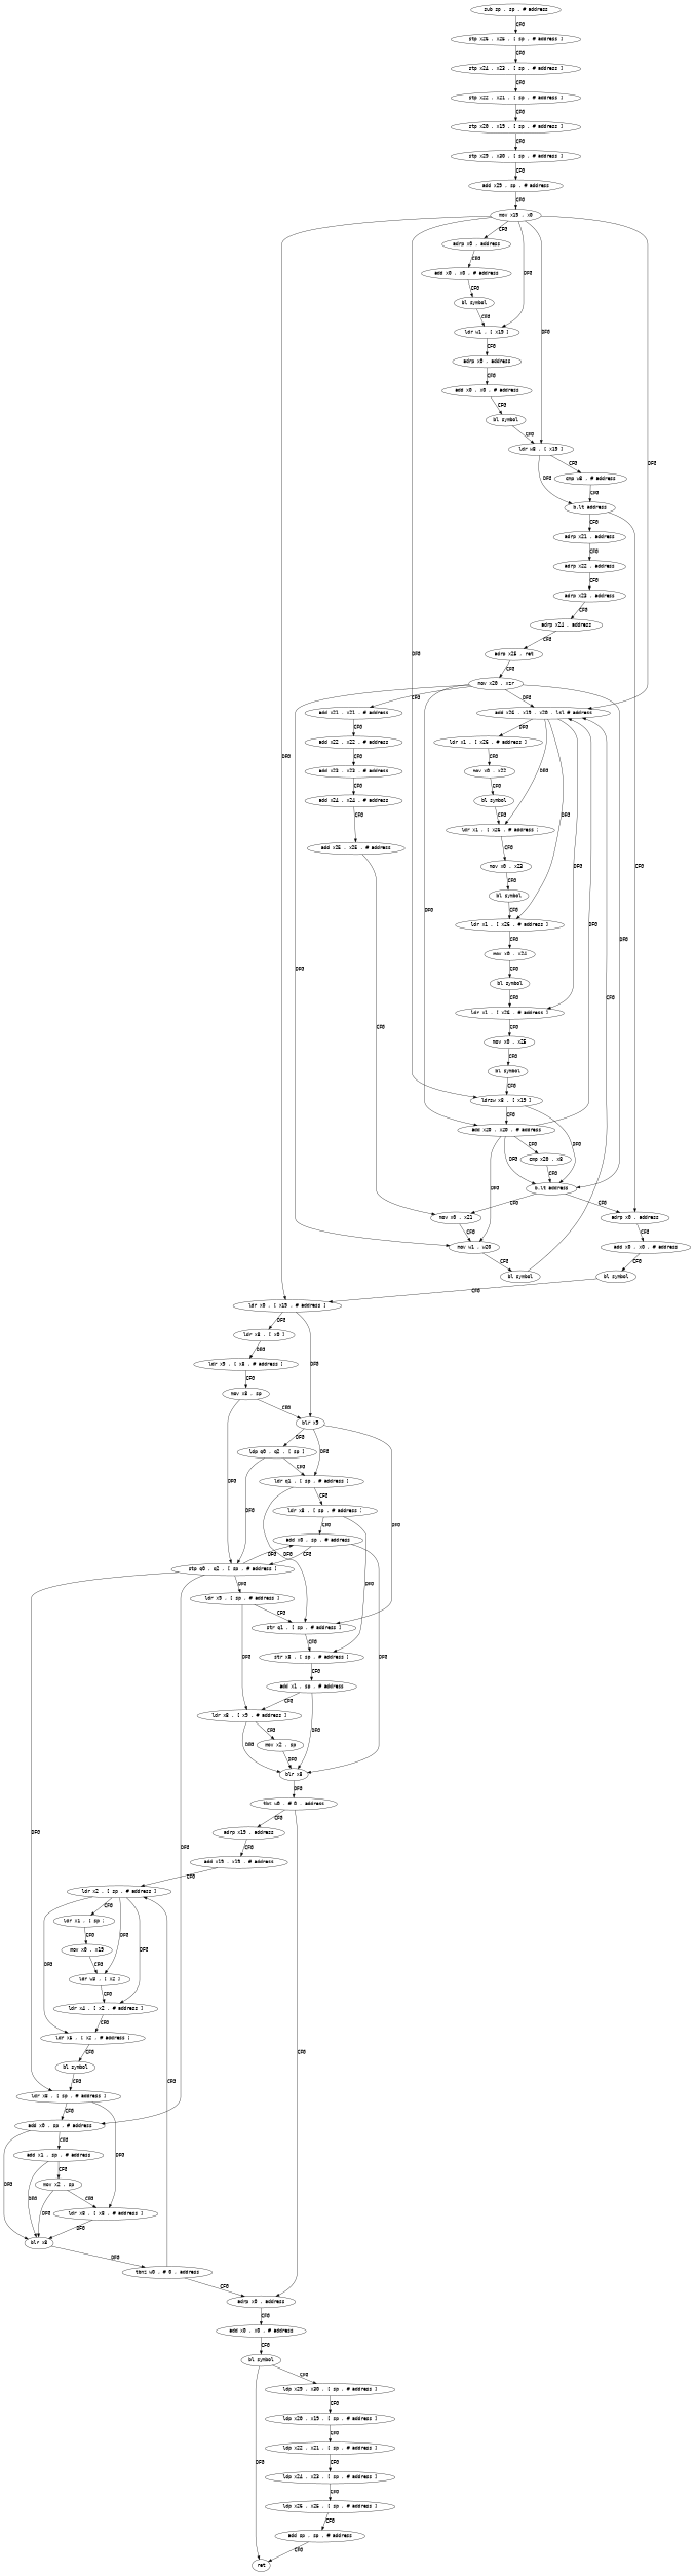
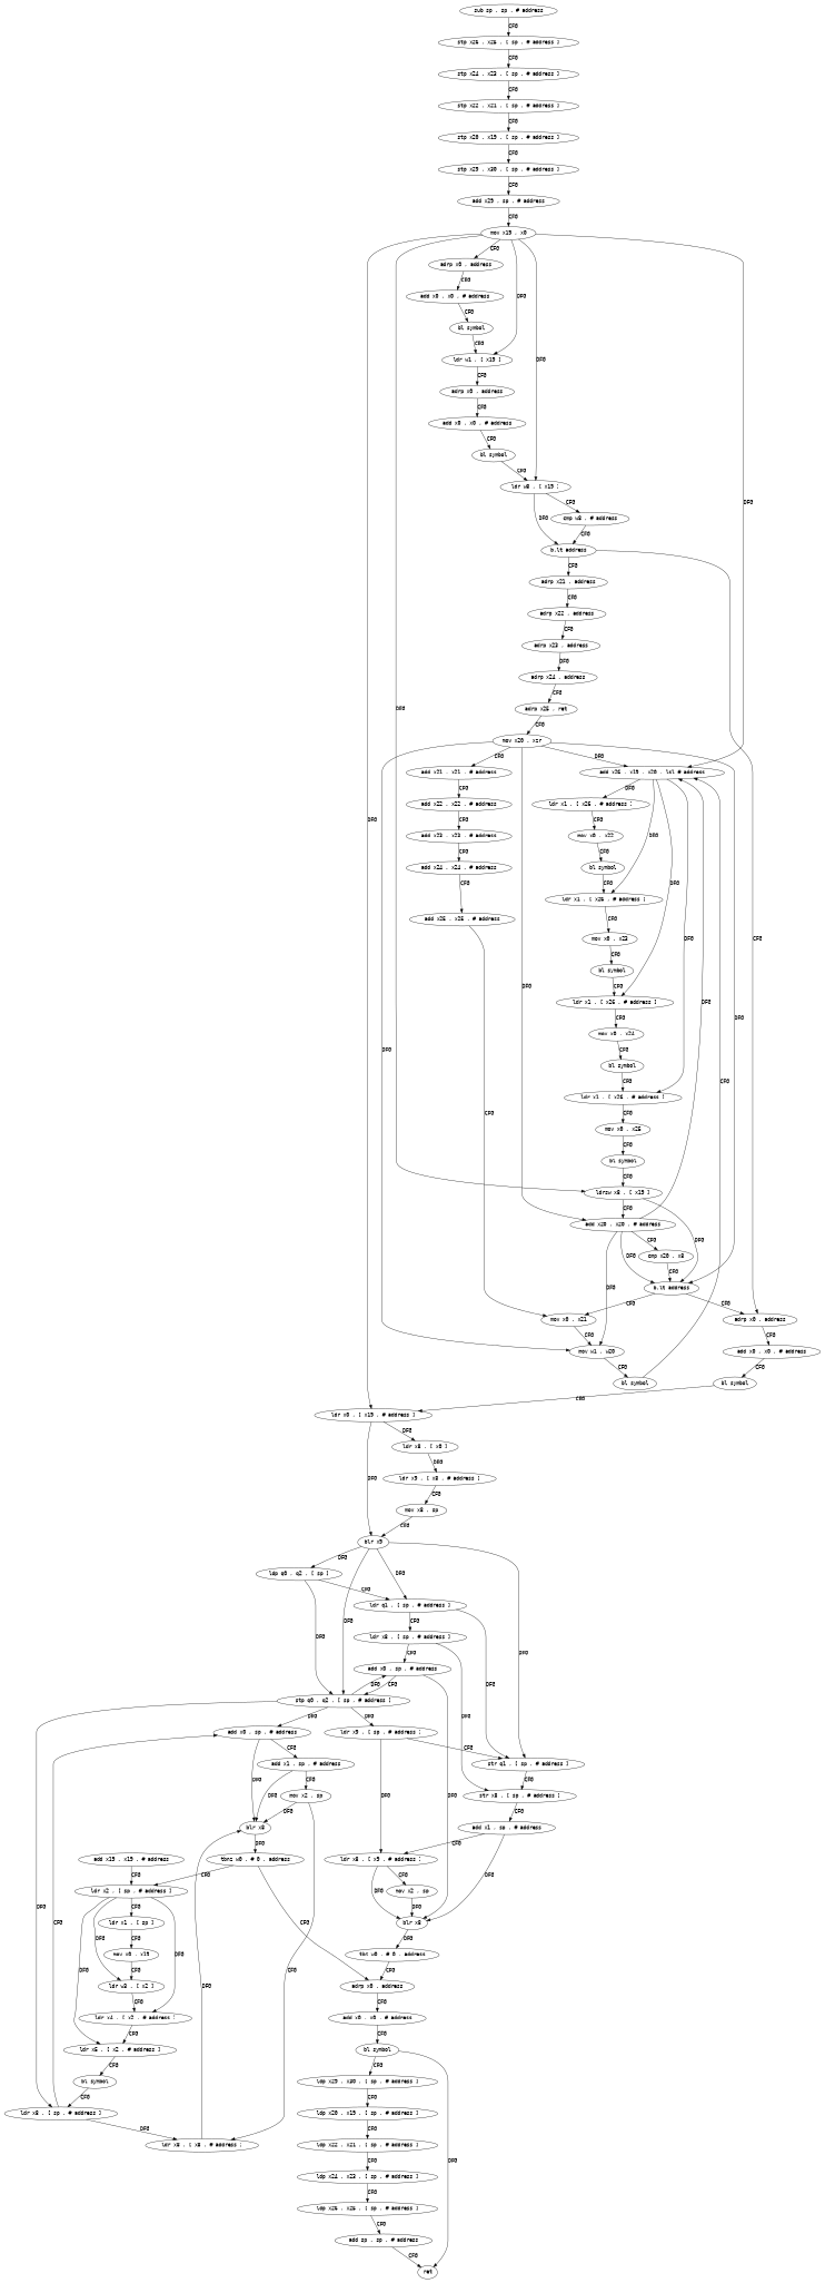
  digraph {
    fontname="DejaVu Sans Mono"
    node [fontname="DejaVu Sans Mono"]
    edge [fontname="DejaVu Sans Mono"]
    n1 [label="sub sp , sp , # address"]
    n2 [label="stp x26 , x25 , [ sp , # address ]"]
    n3 [label="stp x24 , x23 , [ sp , # address ]"]
    n4 [label="stp x22 , x21 , [ sp , # address ]"]
    n5 [label="stp x20 , x19 , [ sp , # address ]"]
    n6 [label="stp x29 , x30 , [ sp , # address ]"]
    n7 [label="add x29 , sp , # address"]
    n8 [label="mov x19 , x0"]
    n9 [label="adrp x0 , address"]
    n10 [label="ldr w1 , [ x19 ]"]
    n11 [label="ldr w8 , [ x19 ]"]
    n12 [label="ldr x0 , [ x19 , # address ]"]
    n13 [label="add x26 , x19 , x20 , lsl # address"]
    n14 [label="ldrsw x8 , [ x19 ]"]
    n15 [label="add x0 , x0 , # address"]
    n16 [label="adrp x0 , address"]
    n17 [label="cmp w8 , # address"]
    n18 [label="b.lt address"]
    n19 [label="ldr x8 , [ x0 ]"]
    n20 [label="blr x9"]
    n21 [label="ldr x1 , [ x26 , # address ]"]
    n22 [label="ldr x1 , [ x26 , # address ]"]
    n23 [label="ldr x1 , [ x26 , # address ]"]
    n24 [label="ldr x1 , [ x26 , # address ]"]
    n25 [label="add x20 , x20 , # address"]
    n26 [label="b.lt address"]
    n27 [label="bl symbol"]
    n28 [label="add x0 , x0 , # address"]
    n29 [label="bl symbol"]
    n30 [label="adrp x0 , address"]
    n31 [label="adrp x21 , address"]
    n32 [label="add x0 , x0 , # address"]
    n33 [label="adrp x22 , address"]
    n34 [label="bl symbol"]
    n35 [label="adrp x23 , address"]
    n36 [label="ldr x9 , [ x8 , # address ]"]
    n37 [label="ldp q0 , q2 , [ sp ]"]
    n38 [label="ldr q1 , [ sp , # address ]"]
    n39 [label="stp q0 , q2 , [ sp , # address ]"]
    n40 [label="str q1 , [ sp , # address ]"]
    n41 [label="mov x8 , sp"]
    n42 [label="ldr x8 , [ sp , # address ]"]
    n43 [label="add x0 , sp , # address"]
    n44 [label="ldr x9 , [ sp , # address ]"]
    n45 [label="ldr x8 , [ sp , # address ]"]
    n46 [label="add x0 , sp , # address"]
    n47 [label="str x8 , [ sp , # address ]"]
    n48 [label="blr x8"]
    n49 [label="add x1 , sp , # address"]
    n50 [label="tbz w0 , # 0 , address"]
    n51 [label="ldr x8 , [ x9 , # address ]"]
    n52 [label="ldr x8 , [ x8 , # address ]"]
    n53 [label="add x1 , sp , # address"]
    n54 [label="blr x8"]
    n55 [label="mov x2 , sp"]
    n56 [label="adrp x0 , address"]
-   n57 [label="adrp x19 , address"]
    n58 [label="add x0 , x0 , # address"]
    n59 [label="add x19 , x19 , # address"]
    n60 [label="bl symbol"]
    n61 [label="ldr x2 , [ sp , # address ]"]
    n62 [label="adrp x24 , address"]
    n63 [label="adrp x25 , ret"]
    n64 [label="mov x20 , xzr"]
    n65 [label="add x21 , x21 , # address"]
    n66 [label="mov w1 , w20"]
    n67 [label="add x22 , x22 , # address"]
    n68 [label="bl symbol"]
    n69 [label="cmp x20 , x8"]
    n70 [label="mov x0 , x21"]
    n71 [label="add x23 , x23 , # address"]
    n72 [label="add x24 , x24 , # address"]
    n73 [label="add x25 , x25 , # address"]
    n74 [label="ldp x29 , x30 , [ sp , # address ]"]
    n75 [label=ret]
    n76 [label="ldp x20 , x19 , [ sp , # address ]"]
    n77 [label="ldp x22 , x21 , [ sp , # address ]"]
    n78 [label="ldp x24 , x23 , [ sp , # address ]"]
    n79 [label="ldp x26 , x25 , [ sp , # address ]"]
    n80 [label="add sp , sp , # address"]
    n81 [label="ldr x1 , [ sp ]"]
    n82 [label="ldr w3 , [ x2 ]"]
    n83 [label="ldr x4 , [ x2 , # address ]"]
    n84 [label="ldr x5 , [ x2 , # address ]"]
    n85 [label="mov x0 , x19"]
    n86 [label="bl symbol"]
    n87 [label="mov x0 , x22"]
    n88 [label="mov x0 , x23"]
    n89 [label="mov x0 , x24"]
    n90 [label="mov x0 , x25"]
    n91 [label="bl symbol"]
    n92 [label="bl symbol"]
    n93 [label="bl symbol"]
    n94 [label="bl symbol"]
    n95 [label="mov x2 , sp"]
    n96 [label="tbnz w0 , # 0 , address"]
    n1 -> n2 [label=CFG]
    n2 -> n3 [label=CFG]
    n3 -> n4 [label=CFG]
    n4 -> n5 [label=CFG]
    n5 -> n6 [label=CFG]
    n6 -> n7 [label=CFG]
    n7 -> n8 [label=CFG]
    n8 -> n9 [label=CFG]
    n8 -> n10 [label=DFG]
    n8 -> n11 [label=DFG]
    n8 -> n12 [label=DFG]
    n8 -> n13 [label=DFG]
    n8 -> n14 [label=DFG]
    n9 -> n15 [label=CFG]
    n10 -> n16 [label=CFG]
    n11 -> n17 [label=CFG]
    n11 -> n18 [label=DFG]
    n12 -> n19 [label=DFG]
    n12 -> n20 [label=DFG]
    n13 -> n21 [label=DFG]
    n13 -> n22 [label=DFG]
    n13 -> n23 [label=DFG]
    n13 -> n24 [label=DFG]
    n14 -> n25 [label=CFG]
    n14 -> n26 [label=DFG]
    n15 -> n27 [label=CFG]
    n16 -> n28 [label=CFG]
    n17 -> n18 [label=CFG]
    n18 -> n30 [label=CFG]
    n18 -> n31 [label=CFG]
    n19 -> n36 [label=DFG]
    n20 -> n37 [label=DFG]
    n20 -> n38 [label=DFG]
-   n41 -> n39 [label=DFG]
+   n20 -> n39 [label=DFG]
    n20 -> n40 [label=DFG]
    n21 -> n87 [label=CFG]
    n22 -> n88 [label=CFG]
    n23 -> n89 [label=CFG]
    n24 -> n90 [label=CFG]
    n25 -> n13 [label=DFG]
    n25 -> n26 [label=DFG]
    n25 -> n66 [label=DFG]
    n25 -> n69 [label=CFG]
    n26 -> n30 [label=CFG]
    n26 -> n70 [label=CFG]
    n27 -> n10 [label=CFG]
    n28 -> n29 [label=CFG]
    n29 -> n11 [label=CFG]
    n30 -> n32 [label=CFG]
    n31 -> n33 [label=CFG]
    n32 -> n34 [label=CFG]
    n33 -> n35 [label=CFG]
    n34 -> n12 [label=CFG]
-   n35 -> n62 [label=CFG]
+   n35 -> n62 [label=DFG]
    n36 -> n41 [label=CFG]
    n37 -> n38 [label=CFG]
    n37 -> n39 [label=DFG]
    n38 -> n40 [label=DFG]
    n38 -> n42 [label=CFG]
    n39 -> n43 [label=DFG]
    n39 -> n44 [label=DFG]
    n39 -> n45 [label=DFG]
    n39 -> n46 [label=DFG]
    n40 -> n47 [label=CFG]
    n41 -> n20 [label=CFG]
    n42 -> n43 [label=CFG]
    n42 -> n47 [label=DFG]
    n43 -> n39 [label=CFG]
    n43 -> n48 [label=DFG]
    n44 -> n40 [label=CFG]
    n44 -> n51 [label=DFG]
    n45 -> n46 [label=CFG]
    n45 -> n52 [label=DFG]
    n46 -> n53 [label=CFG]
    n46 -> n54 [label=DFG]
    n47 -> n49 [label=CFG]
    n48 -> n50 [label=DFG]
    n49 -> n48 [label=DFG]
    n49 -> n51 [label=CFG]
    n50 -> n56 [label=CFG]
-   n50 -> n57 [label=CFG]
    n51 -> n48 [label=DFG]
    n51 -> n55 [label=CFG]
    n52 -> n54 [label=DFG]
    n53 -> n54 [label=DFG]
    n53 -> n95 [label=CFG]
    n54 -> n96 [label=DFG]
    n55 -> n48 [label=DFG]
    n56 -> n58 [label=CFG]
-   n57 -> n59 [label=CFG]
    n58 -> n60 [label=CFG]
    n59 -> n61 [label=CFG]
    n60 -> n74 [label=CFG]
    n60 -> n75 [label=DFG]
    n61 -> n81 [label=CFG]
    n61 -> n82 [label=DFG]
    n61 -> n83 [label=DFG]
    n61 -> n84 [label=DFG]
    n62 -> n63 [label=CFG]
    n63 -> n64 [label=CFG]
    n64 -> n13 [label=DFG]
    n64 -> n25 [label=DFG]
    n64 -> n26 [label=DFG]
    n64 -> n65 [label=CFG]
    n64 -> n66 [label=DFG]
    n65 -> n67 [label=CFG]
    n66 -> n68 [label=CFG]
    n67 -> n71 [label=CFG]
    n68 -> n13 [label=CFG]
    n69 -> n26 [label=CFG]
    n70 -> n66 [label=CFG]
    n71 -> n72 [label=CFG]
    n72 -> n73 [label=CFG]
    n73 -> n70 [label=CFG]
    n74 -> n76 [label=CFG]
    n76 -> n77 [label=CFG]
    n77 -> n78 [label=CFG]
    n78 -> n79 [label=CFG]
    n79 -> n80 [label=CFG]
    n80 -> n75 [label=CFG]
    n81 -> n85 [label=CFG]
    n82 -> n83 [label=CFG]
    n83 -> n84 [label=CFG]
    n84 -> n86 [label=CFG]
    n85 -> n82 [label=CFG]
    n86 -> n45 [label=CFG]
    n87 -> n91 [label=CFG]
    n88 -> n92 [label=CFG]
    n89 -> n93 [label=CFG]
    n90 -> n94 [label=CFG]
    n91 -> n22 [label=CFG]
    n92 -> n23 [label=CFG]
    n93 -> n24 [label=CFG]
    n94 -> n14 [label=CFG]
    n95 -> n52 [label=CFG]
    n95 -> n54 [label=DFG]
    n96 -> n56 [label=CFG]
    n96 -> n61 [label=CFG]
  }
